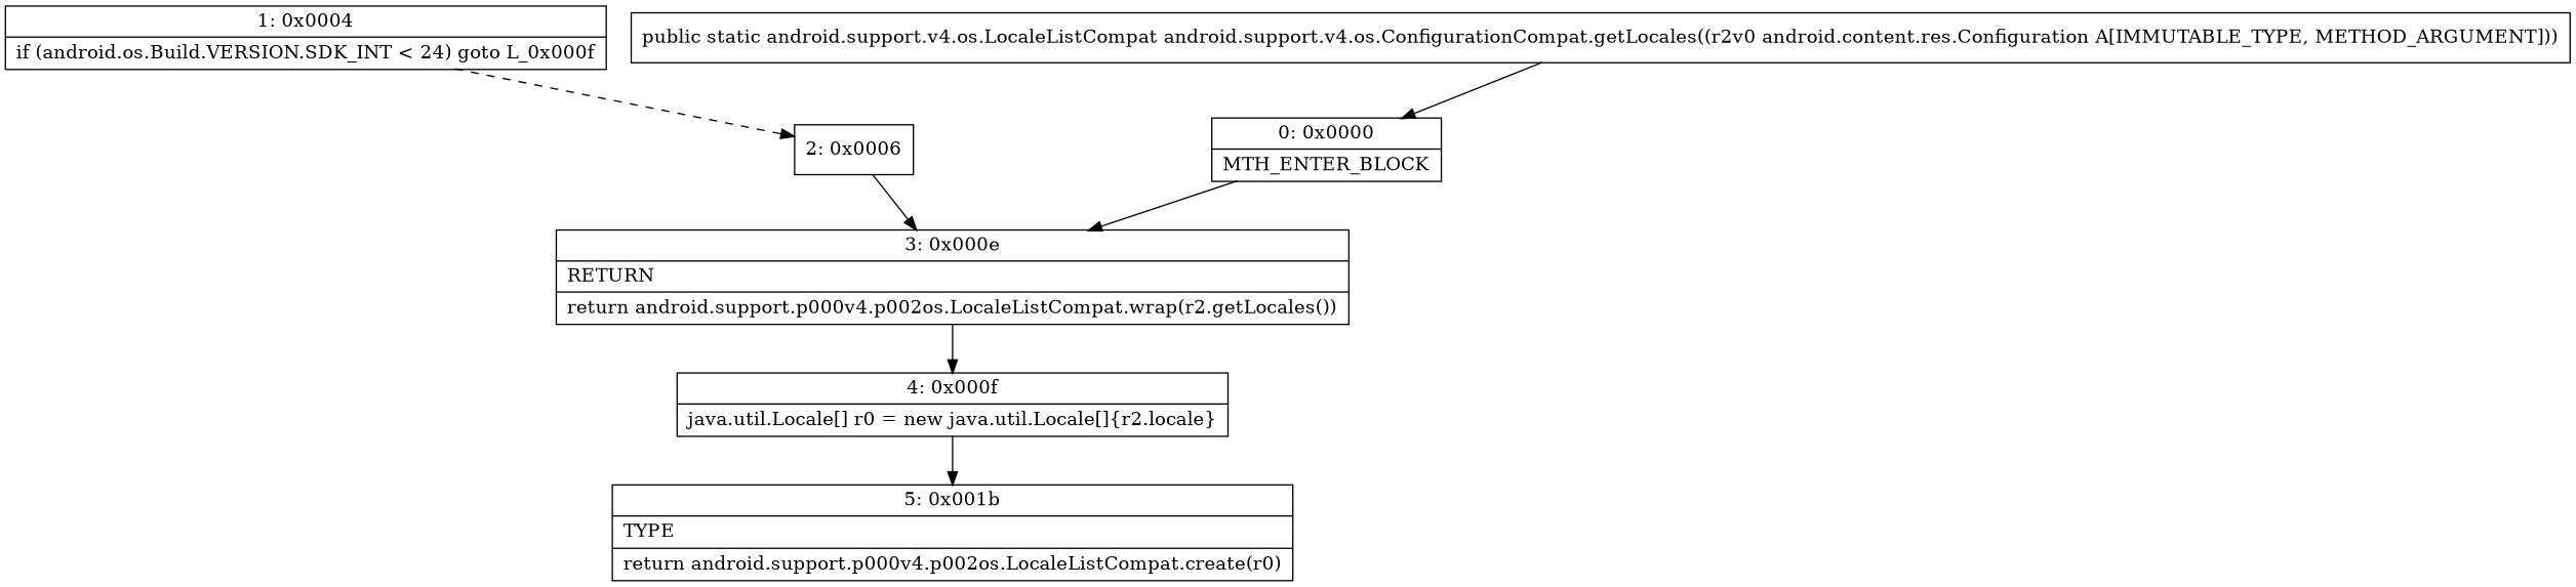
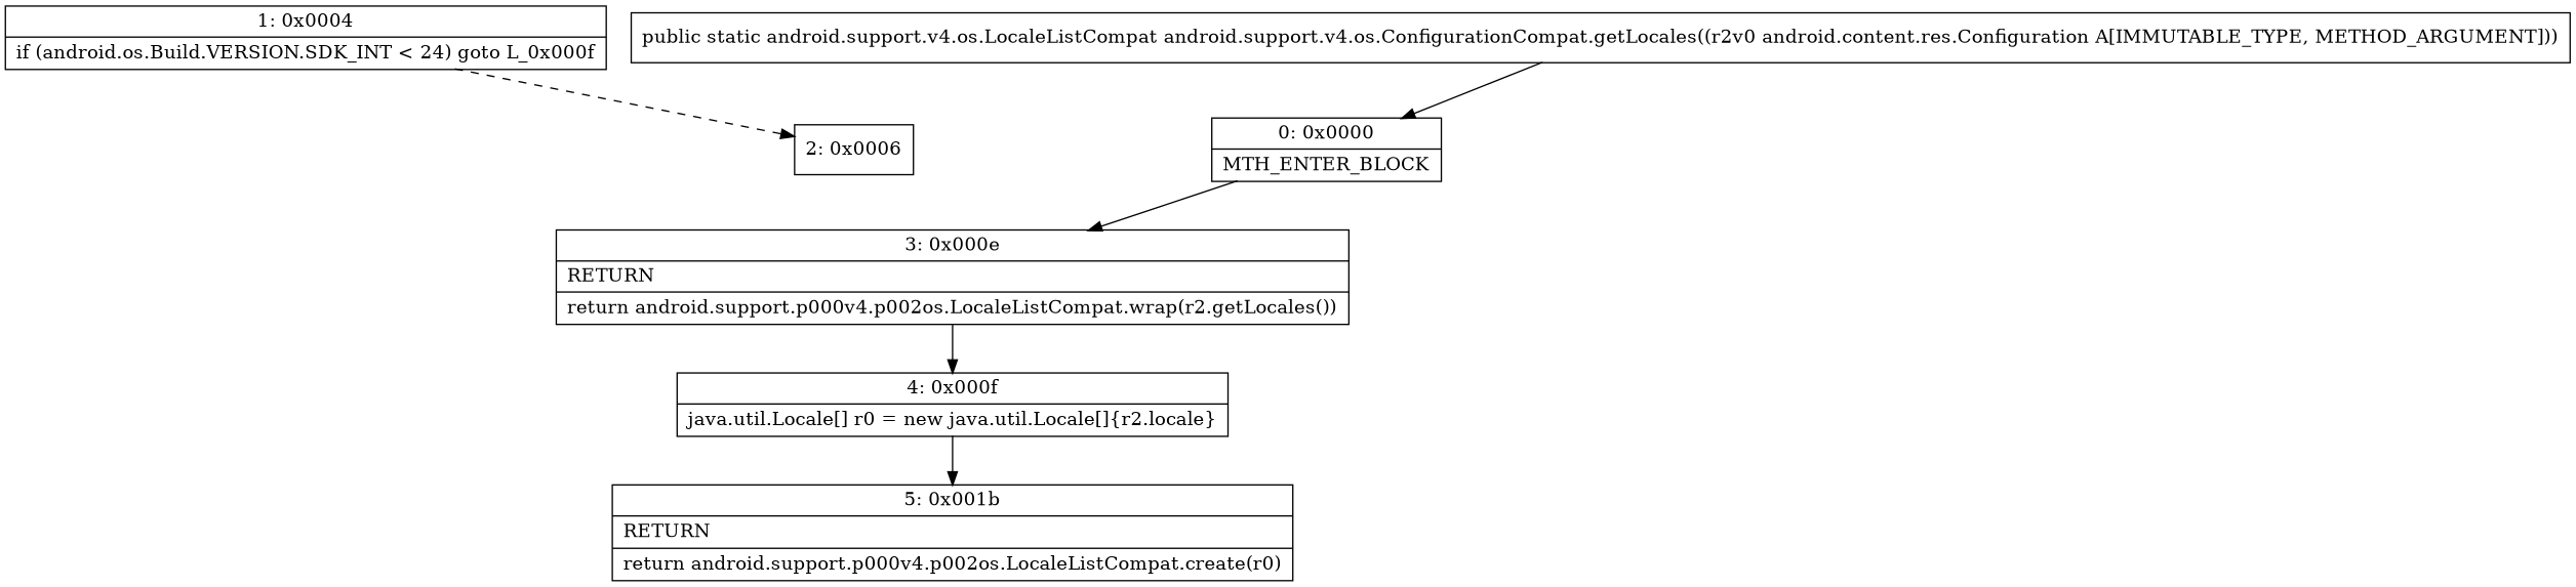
  digraph {
    node [shape=record]
    n1 [label="{0\:\ 0x0000|MTH_ENTER_BLOCK\l}"]
    n2 [label="{3\:\ 0x000e|RETURN\l|return android.support.p000v4.p002os.LocaleListCompat.wrap(r2.getLocales())\l}"]
    n3 [label="{1\:\ 0x0004|if (android.os.Build.VERSION.SDK_INT \< 24) goto L_0x000f\l}"]
    n4 [label="{2\:\ 0x0006}"]
    n5 [label="{4\:\ 0x000f|java.util.Locale[] r0 = new java.util.Locale[]\{r2.locale\}\l}"]
-   n6 [label="{5\:\ 0x001b|TYPE\l|return android.support.p000v4.p002os.LocaleListCompat.create(r0)\l}"]
+   n6 [label="{5\:\ 0x001b|RETURN\l|return android.support.p000v4.p002os.LocaleListCompat.create(r0)\l}"]
    n7 [label="{public static android.support.v4.os.LocaleListCompat android.support.v4.os.ConfigurationCompat.getLocales((r2v0 android.content.res.Configuration A[IMMUTABLE_TYPE, METHOD_ARGUMENT])) }"]
    n1 -> n2
    n2 -> n5
    n3 -> n4 [style=dashed]
-   n4 -> n2
    n5 -> n6
    n7 -> n1
  }
